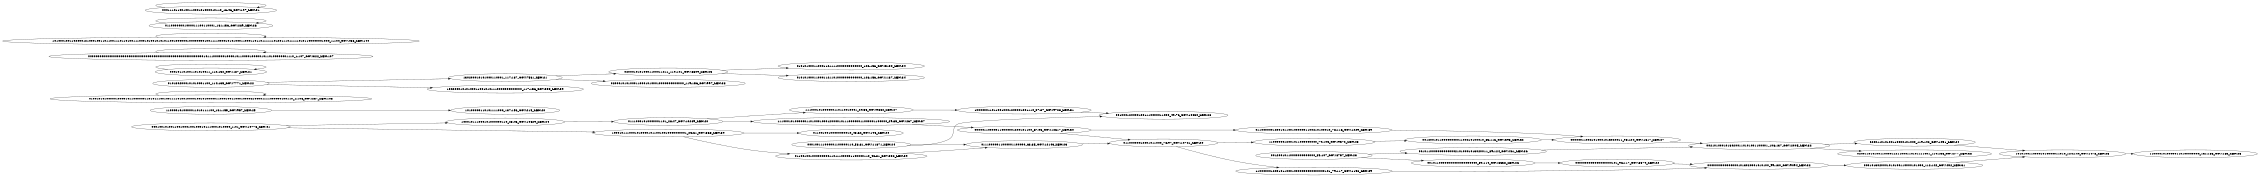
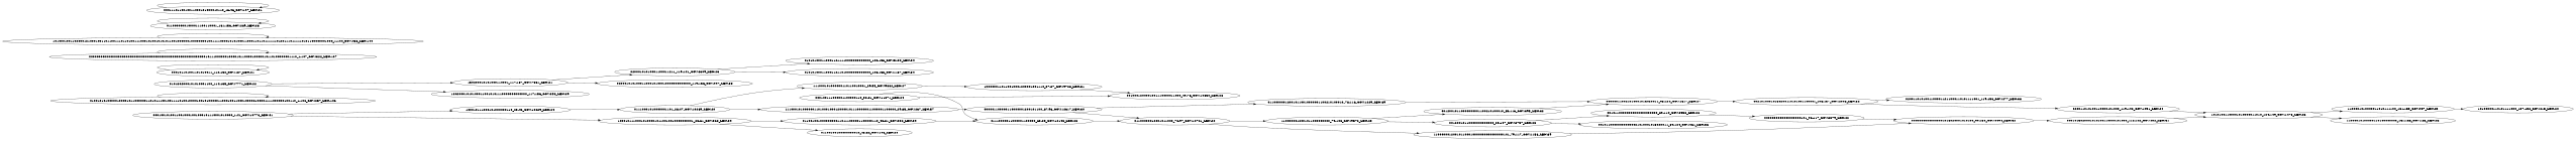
  digraph {
    rankdir=LR
    "00210100010130200110101001100001_106-137_COV:2005_LEN:32"
    "02001101010011000011211000110101111001_119-156_COV:277_LEN:38"
    "020011010100110000101000_119-142_COV:1451_LEN:24"
    "10101001100001010000011010_124-149_COV:1478_LEN:26"
    "1100001010000011010111100_131-155_COV:957_LEN:25"
    "11000010100000110100000000_131-156_COV:185_LEN:26"
    "0100101010000010000101100000011010111001001111010010000100101000001100010011000100002100001111000000100110_1-106_COV:257_LEN:106"
    "011001001000000000110111000001100000110_43-81_COV:332_LEN:39"
    "01110000011000001100000_63-85_COV:12143_LEN:23"
    "01100000012001011000_78-97_COV:10721_LEN:20"
    "000001100000110000001200101100_67-96_COV:12617_LEN:30"
    "011000000120010110010000001100210100010_78-116_COV:1229_LEN:39"
    "02000101010001100011211_119-141_COV:6609_LEN:23"
    "0101010001100011211110000000000000_123-156_COV:5130_LEN:34"
    "0101010001100011211010000000000000_123-156_COV:1137_LEN:34"
    "1100000012001011000000000_79-103_COV:9572_LEN:25"
    "00120010110000000001100210100010_85-116_COV:395_LEN:32"
    "00120010110000000000000_85-107_COV:8757_LEN:23"
    "000000110021010001013020011_98-124_COV:1617_LEN:27"
    "00101100000000000000000000_89-114_COV:8558_LEN:26"
    "001011000000000000021010001013020011_89-124_COV:461_LEN:36"
    "0000000000000000000101_96-117_COV:8379_LEN:22"
    "110000001200101100010000000000000000101_79-117_COV:1156_LEN:39"
    "00000000000000001013020001010100_99-130_COV:9094_LEN:32"
    "0001013020001010100110000101000_112-142_COV:402_LEN:31"
    "130200010101000110001_117-137_COV:7531_LEN:21"
    "02000101010001100010100010000000000000_119-156_COV:997_LEN:38"
    "0101302000101010001100_114-135_COV:7771_LEN:22"
    "130200010101000110010101110000000000000_117-156_COV:353_LEN:39"
    "000101101001101010011_112-132_COV:187_LEN:21"
    "111000101000000110110010001_29-55_COV:9882_LEN:27"
    "1000000110110010001200001001110_37-67_COV:9728_LEN:31"
    "0010001200001001110000011000_49-76_COV:10830_LEN:28"
    "00000000000000000000000000000000000000000000000000000000000010111000000100001011000010000010110100000001110_1-107_COV:322_LEN:107"
    "10100000110101111000_137-156_COV:215_LEN:20"
    "101000100110200012100010011011001110110100111000101001010101100100000010000000010011110000101010001100011011011111101201110111110101100000001000_1-144_COV:466_LEN:144"
    "01100000001000011100110001_131-156_COV:289_LEN:26"
    "00010010100110010001001000101110001010000_1-41_COV:10776_LEN:41"
    "100010111000101000000110_23-46_COV:10629_LEN:24"
    "100010111000101000010110010010000000001_23-61_COV:368_LEN:39"
    "01110001010000001101_28-47_COV:10269_LEN:20"
    "01100100100000000010_43-62_COV:195_LEN:20"
    "111000101000000110100010001200001011100000011000001100000_29-85_COV:267_LEN:57"
    "000100111000001100000110_58-81_COV:11871_LEN:24"
    "0001110110010011000101000010110_16-46_COV:197_LEN:31"
    "00210100010130200110101001100001_106-137_COV:2005_LEN:32" -> "02001101010011000011211000110101111001_119-156_COV:277_LEN:38"
    "00210100010130200110101001100001_106-137_COV:2005_LEN:32" -> "020011010100110000101000_119-142_COV:1451_LEN:24"
    "020011010100110000101000_119-142_COV:1451_LEN:24" -> "10101001100001010000011010_124-149_COV:1478_LEN:26"
+   "10101001100001010000011010_124-149_COV:1478_LEN:26" -> "1100001010000011010111100_131-155_COV:957_LEN:25"
    "10101001100001010000011010_124-149_COV:1478_LEN:26" -> "11000010100000110100000000_131-156_COV:185_LEN:26"
    "1100001010000011010111100_131-155_COV:957_LEN:25" -> "10100000110101111000_137-156_COV:215_LEN:20"
    "0100101010000010000101100000011010111001001111010010000100101000001100010011000100002100001111000000100110_1-106_COV:257_LEN:106" -> "0100101010000010000101100000011010111001001111010010000100101000001100010011000100002100001111000000100110_1-106_COV:257_LEN:106"
    "011001001000000000110111000001100000110_43-81_COV:332_LEN:39" -> "01110000011000001100000_63-85_COV:12143_LEN:23"
    "01110000011000001100000_63-85_COV:12143_LEN:23" -> "01100000012001011000_78-97_COV:10721_LEN:20"
    "01100000012001011000_78-97_COV:10721_LEN:20" -> "1100000012001011000000000_79-103_COV:9572_LEN:25"
    "01100000012001011000_78-97_COV:10721_LEN:20" -> "110000001200101100010000000000000000101_79-117_COV:1156_LEN:39"
    "000001100000110000001200101100_67-96_COV:12617_LEN:30" -> "01100000012001011000_78-97_COV:10721_LEN:20"
    "000001100000110000001200101100_67-96_COV:12617_LEN:30" -> "011000000120010110010000001100210100010_78-116_COV:1229_LEN:39"
    "011000000120010110010000001100210100010_78-116_COV:1229_LEN:39" -> "000000110021010001013020011_98-124_COV:1617_LEN:27"
    "02000101010001100011211_119-141_COV:6609_LEN:23" -> "0101010001100011211110000000000000_123-156_COV:5130_LEN:34"
    "02000101010001100011211_119-141_COV:6609_LEN:23" -> "0101010001100011211010000000000000_123-156_COV:1137_LEN:34"
    "1100000012001011000000000_79-103_COV:9572_LEN:25" -> "00120010110000000001100210100010_85-116_COV:395_LEN:32"
+   "1100000012001011000000000_79-103_COV:9572_LEN:25" -> "00120010110000000000000_85-107_COV:8757_LEN:23"
    "00120010110000000001100210100010_85-116_COV:395_LEN:32" -> "000000110021010001013020011_98-124_COV:1617_LEN:27"
    "00120010110000000000000_85-107_COV:8757_LEN:23" -> "00101100000000000000000000_89-114_COV:8558_LEN:26"
    "00120010110000000000000_85-107_COV:8757_LEN:23" -> "001011000000000000021010001013020011_89-124_COV:461_LEN:36"
    "000000110021010001013020011_98-124_COV:1617_LEN:27" -> "00210100010130200110101001100001_106-137_COV:2005_LEN:32"
    "00101100000000000000000000_89-114_COV:8558_LEN:26" -> "0000000000000000000101_96-117_COV:8379_LEN:22"
-   "001011000000000000021010001013020011_89-124_COV:461_LEN:36" -> "00210100010130200110101001100001_106-137_COV:2005_LEN:32"
    "0000000000000000000101_96-117_COV:8379_LEN:22" -> "00000000000000001013020001010100_99-130_COV:9094_LEN:32"
    "110000001200101100010000000000000000101_79-117_COV:1156_LEN:39" -> "00000000000000001013020001010100_99-130_COV:9094_LEN:32"
    "00000000000000001013020001010100_99-130_COV:9094_LEN:32" -> "0001013020001010100110000101000_112-142_COV:402_LEN:31"
    "0001013020001010100110000101000_112-142_COV:402_LEN:31" -> "10101001100001010000011010_124-149_COV:1478_LEN:26"
    "130200010101000110001_117-137_COV:7531_LEN:21" -> "02000101010001100011211_119-141_COV:6609_LEN:23"
    "130200010101000110001_117-137_COV:7531_LEN:21" -> "02000101010001100010100010000000000000_119-156_COV:997_LEN:38"
    "0101302000101010001100_114-135_COV:7771_LEN:22" -> "130200010101000110001_117-137_COV:7531_LEN:21"
    "0101302000101010001100_114-135_COV:7771_LEN:22" -> "130200010101000110010101110000000000000_117-156_COV:353_LEN:39"
    "000101101001101010011_112-132_COV:187_LEN:21" -> "000101101001101010011_112-132_COV:187_LEN:21"
    "111000101000000110110010001_29-55_COV:9882_LEN:27" -> "1000000110110010001200001001110_37-67_COV:9728_LEN:31"
    "1000000110110010001200001001110_37-67_COV:9728_LEN:31" -> "0010001200001001110000011000_49-76_COV:10830_LEN:28"
    "00000000000000000000000000000000000000000000000000000000000010111000000100001011000010000010110100000001110_1-107_COV:322_LEN:107" -> "00000000000000000000000000000000000000000000000000000000000010111000000100001011000010000010110100000001110_1-107_COV:322_LEN:107"
    "101000100110200012100010011011001110110100111000101001010101100100000010000000010011110000101010001100011011011111101201110111110101100000001000_1-144_COV:466_LEN:144" -> "101000100110200012100010011011001110110100111000101001010101100100000010000000010011110000101010001100011011011111101201110111110101100000001000_1-144_COV:466_LEN:144"
    "01100000001000011100110001_131-156_COV:289_LEN:26" -> "01100000001000011100110001_131-156_COV:289_LEN:26"
    "00010010100110010001001000101110001010000_1-41_COV:10776_LEN:41" -> "100010111000101000000110_23-46_COV:10629_LEN:24"
    "00010010100110010001001000101110001010000_1-41_COV:10776_LEN:41" -> "100010111000101000010110010010000000001_23-61_COV:368_LEN:39"
    "100010111000101000000110_23-46_COV:10629_LEN:24" -> "01110001010000001101_28-47_COV:10269_LEN:20"
    "100010111000101000010110010010000000001_23-61_COV:368_LEN:39" -> "011001001000000000110111000001100000110_43-81_COV:332_LEN:39"
    "100010111000101000010110010010000000001_23-61_COV:368_LEN:39" -> "01100100100000000010_43-62_COV:195_LEN:20"
    "01110001010000001101_28-47_COV:10269_LEN:20" -> "111000101000000110110010001_29-55_COV:9882_LEN:27"
    "01110001010000001101_28-47_COV:10269_LEN:20" -> "111000101000000110100010001200001011100000011000001100000_29-85_COV:267_LEN:57"
    "111000101000000110100010001200001011100000011000001100000_29-85_COV:267_LEN:57" -> "000001100000110000001200101100_67-96_COV:12617_LEN:30"
    "000100111000001100000110_58-81_COV:11871_LEN:24" -> "01110000011000001100000_63-85_COV:12143_LEN:23"
    "000100111000001100000110_58-81_COV:11871_LEN:24" -> "0010001200001001110000011000_49-76_COV:10830_LEN:28"
    "0001110110010011000101000010110_16-46_COV:197_LEN:31" -> "0001110110010011000101000010110_16-46_COV:197_LEN:31"
  }
